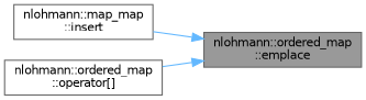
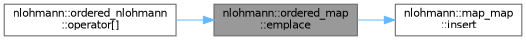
  digraph {
    rankdir=RL
    node [color=grey40 fillcolor=white fontname=Helvetica fontsize=10 shape=box style=filled]
    edge [color=steelblue1 dir=back fontname=Helvetica fontsize=10 labelfontname=Helvetica labelfontsize=10 style=solid]
    n1 [color=gray40 fillcolor=grey60 fontcolor=black height=0.2 label="nlohmann::ordered_map\l::emplace" width=0.4]
    n2 [height=0.2 label="nlohmann::map_map\l::insert" width=0.4]
-   n3 [height=0.2 label="nlohmann::ordered_map\l::operator[]" width=0.4]
-   n1 -> n2
+   n3 [height=0.2 label="nlohmann::ordered_nlohmann\l::operator[]" width=0.4]
+   n2 -> n1
    n1 -> n3
  }
